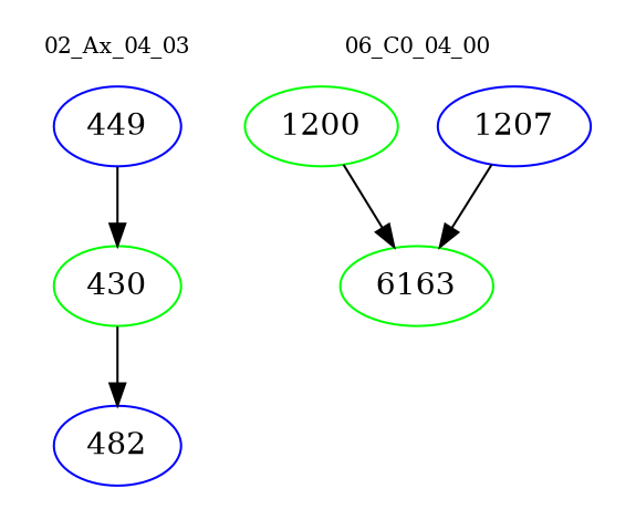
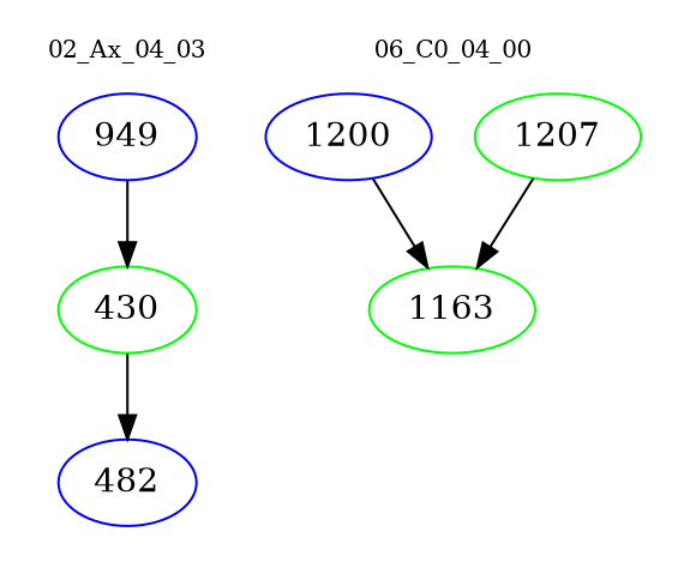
  digraph {
    node [color=blue]
    edge [color=black]
-   n1 [label=449]
+   n1 [label=949]
    n2 [color=green label=430]
    n3 [label=482]
-   n4 [label=1207]
-   n5 [color=green label=6163]
-   n6 [color=green label=1200]
+   n4 [color=green label=1207]
+   n5 [color=green label=1163]
+   n6 [label=1200]
    subgraph cluster_1 {
      color=white
      fontsize=10
      label="02_Ax_04_03"
      n1
      n2
      n3
    }
    subgraph cluster_2 {
      color=white
      fontsize=10
      label="06_C0_04_00"
      n4
      n5
      n6
    }
    n1 -> n2
    n2 -> n3
    n4 -> n5
    n6 -> n5
  }
